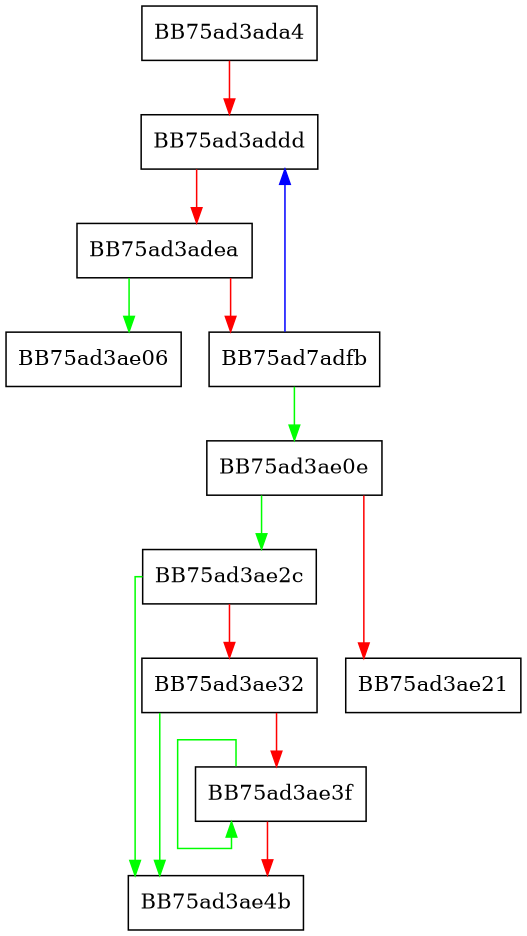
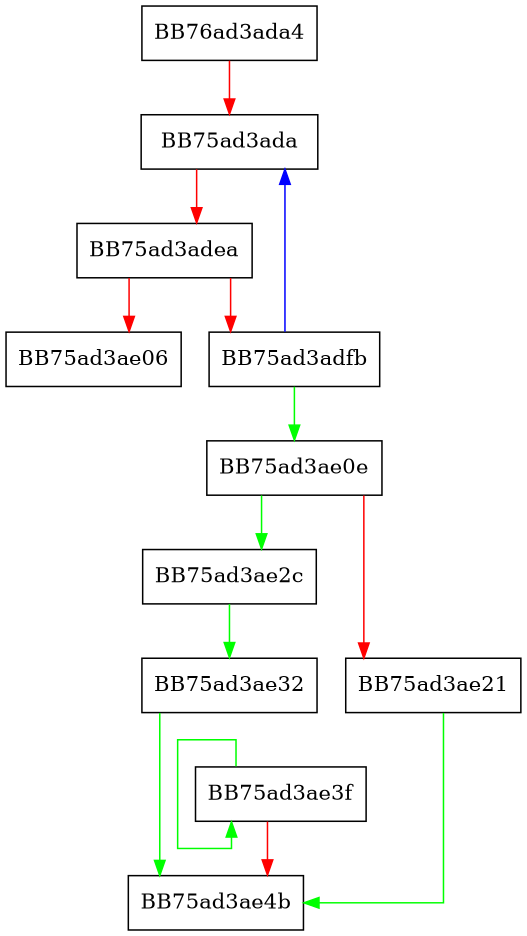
  digraph {
    splines=ortho
    node [shape=box]
    edge [color=red]
-   BB75ad3ada4
-   BB75ad3addd
+   BB75ad3ada4 [label=BB76ad3ada4]
+   BB75ad3addd [label=BB75ad3ada]
    BB75ad3adea
    BB75ad3ae0e
    BB75ad3ae2c
    BB75ad3ae21
    BB75ad3ae06
-   BB75ad3adfb [label=BB75ad7adfb]
+   BB75ad3adfb
    BB75ad3ae4b
    BB75ad3ae32
    BB75ad3ae3f
    BB75ad3ada4 -> BB75ad3addd
    BB75ad3addd -> BB75ad3adea
-   BB75ad3adea -> BB75ad3ae06 [color=green]
+   BB75ad3adea -> BB75ad3ae06
    BB75ad3adea -> BB75ad3adfb
    BB75ad3ae0e -> BB75ad3ae2c [color=green]
    BB75ad3ae0e -> BB75ad3ae21
-   BB75ad3ae2c -> BB75ad3ae4b [color=green]
-   BB75ad3ae2c -> BB75ad3ae32
+   BB75ad3ae21 -> BB75ad3ae4b [color=green]
+   BB75ad3ae2c -> BB75ad3ae32 [color=green]
    BB75ad3adfb -> BB75ad3addd [color=blue]
    BB75ad3adfb -> BB75ad3ae0e [color=green]
    BB75ad3ae32 -> BB75ad3ae4b [color=green]
-   BB75ad3ae32 -> BB75ad3ae3f
    BB75ad3ae3f -> BB75ad3ae4b
    BB75ad3ae3f -> BB75ad3ae3f [color=green]
  }
